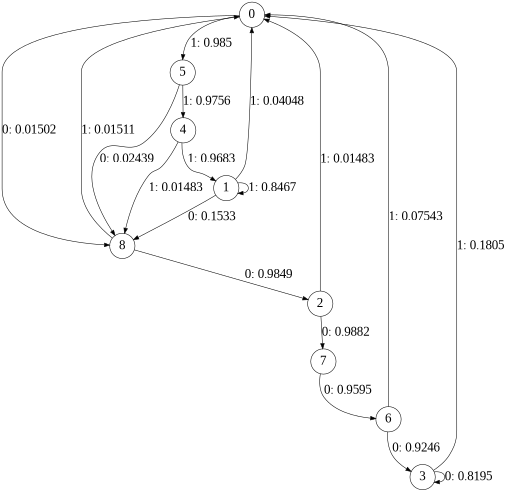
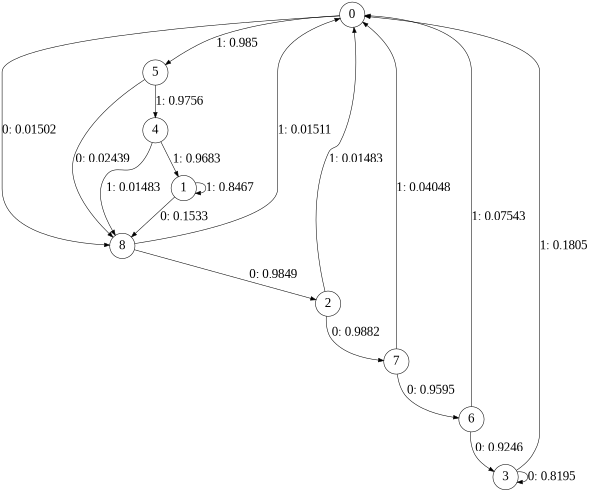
  digraph {
    fontname="Liberation Serif"
    node [fontname="Liberation Serif" fontsize=24 shape=circle]
    edge [fontname="Liberation Serif" fontsize=24]
    0
    8
    5
    2
    4
    7
    1
    6
    3
    0 -> 8 [label="0: 0.01502  "]
    0 -> 5 [label="1: 0.985    "]
    8 -> 0 [label="1: 0.01511  "]
    8 -> 2 [label="0: 0.9849   "]
    5 -> 8 [label="0: 0.02439  "]
    5 -> 4 [label="1: 0.9756   "]
    2 -> 0 [label="1: 0.01483  "]
    2 -> 7 [label="0: 0.9882   "]
    4 -> 8 [label="1: 0.01483  "]
    4 -> 1 [label="1: 0.9683   "]
-   1 -> 0 [label="1: 0.04048  "]
+   7 -> 0 [label="1: 0.04048  "]
    7 -> 6 [label="0: 0.9595   "]
    1 -> 8 [label="0: 0.1533   "]
    1 -> 1 [label="1: 0.8467   "]
    6 -> 0 [label="1: 0.07543  "]
    6 -> 3 [label="0: 0.9246   "]
    3 -> 0 [label="1: 0.1805   "]
    3 -> 3 [label="0: 0.8195   "]
  }
